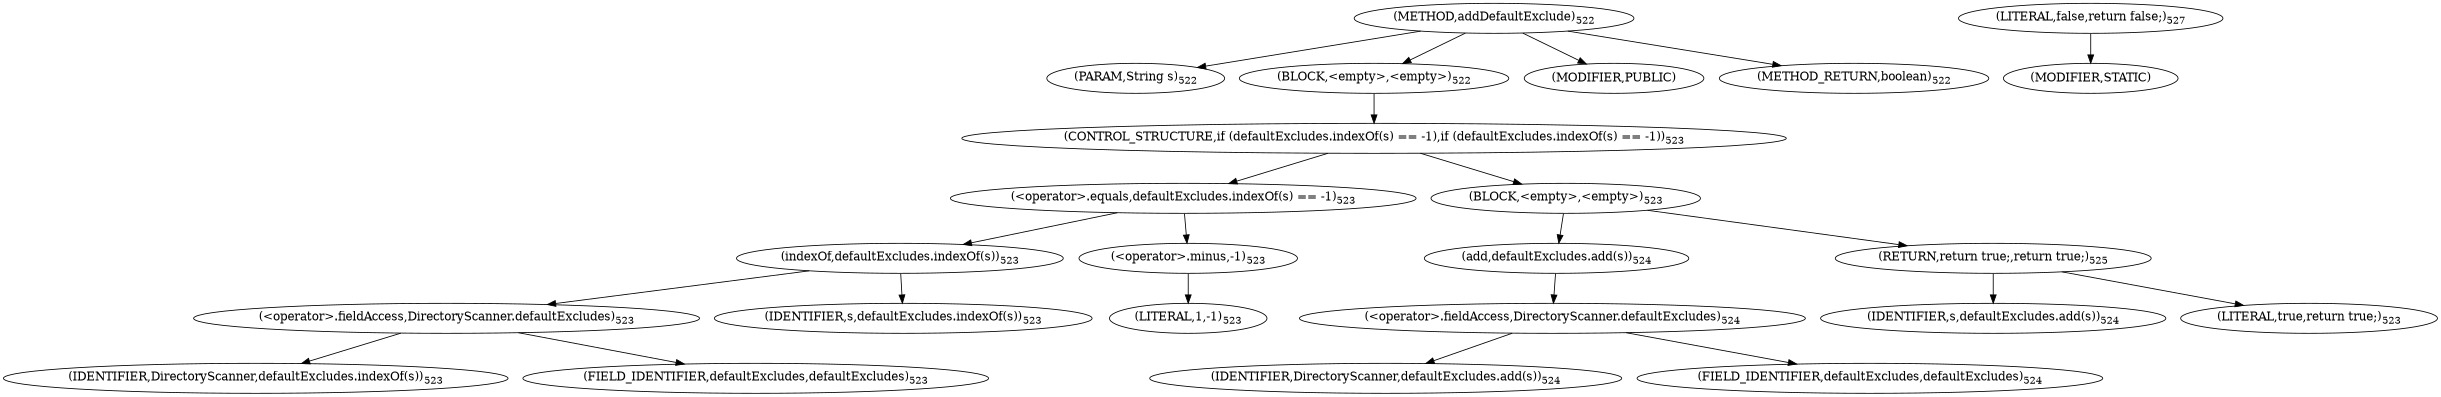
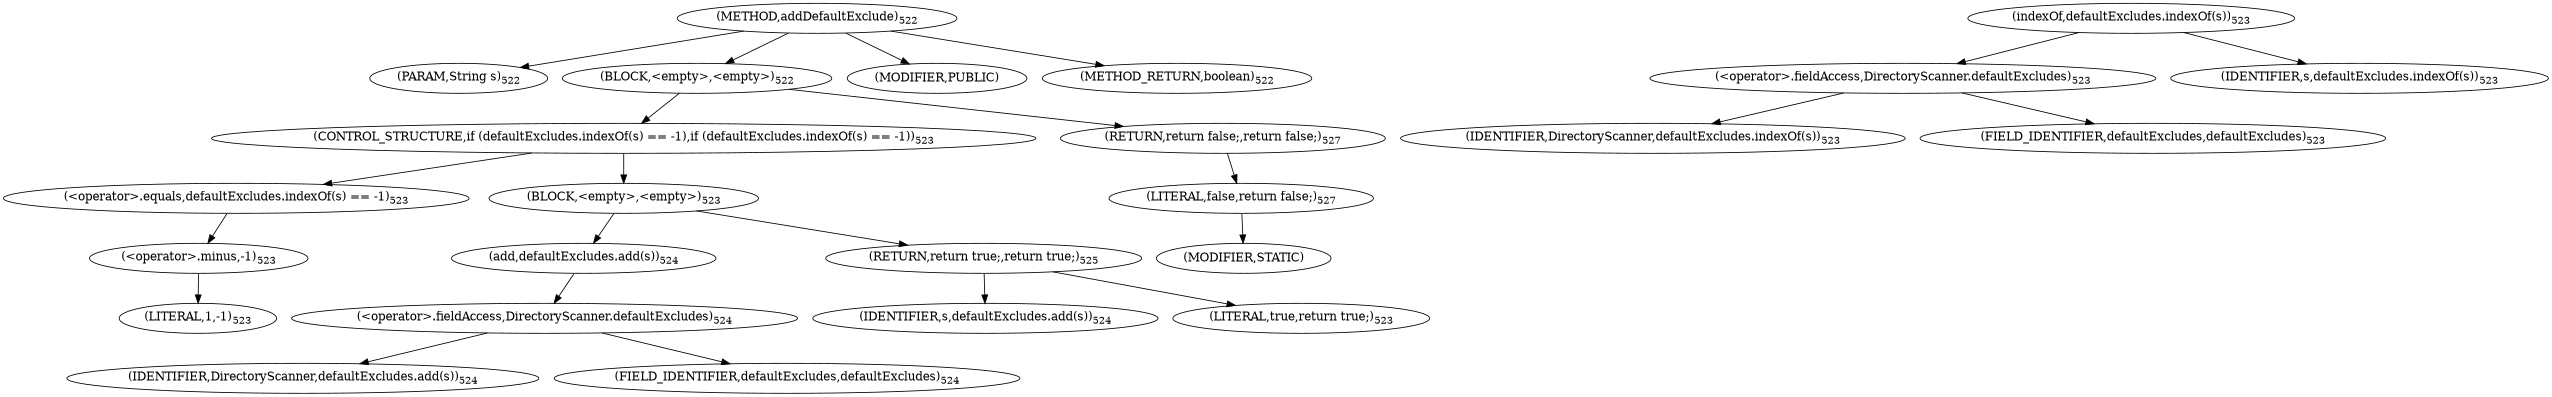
  digraph {
    n1 [label=<(METHOD,addDefaultExclude)<SUB>522</SUB>>]
    n2 [label=<(PARAM,String s)<SUB>522</SUB>>]
    n3 [label=<(BLOCK,&lt;empty&gt;,&lt;empty&gt;)<SUB>522</SUB>>]
    n4 [label=<(MODIFIER,PUBLIC)>]
    n5 [label=<(METHOD_RETURN,boolean)<SUB>522</SUB>>]
    n6 [label=<(CONTROL_STRUCTURE,if (defaultExcludes.indexOf(s) == -1),if (defaultExcludes.indexOf(s) == -1))<SUB>523</SUB>>]
+   n7 [label=<(RETURN,return false;,return false;)<SUB>527</SUB>>]
    n8 [label=<(MODIFIER,STATIC)>]
    n9 [label=<(&lt;operator&gt;.equals,defaultExcludes.indexOf(s) == -1)<SUB>523</SUB>>]
    n10 [label=<(BLOCK,&lt;empty&gt;,&lt;empty&gt;)<SUB>523</SUB>>]
    n11 [label=<(LITERAL,false,return false;)<SUB>527</SUB>>]
    n12 [label=<(indexOf,defaultExcludes.indexOf(s))<SUB>523</SUB>>]
    n13 [label=<(&lt;operator&gt;.minus,-1)<SUB>523</SUB>>]
    n14 [label=<(add,defaultExcludes.add(s))<SUB>524</SUB>>]
    n15 [label=<(RETURN,return true;,return true;)<SUB>525</SUB>>]
    n16 [label=<(&lt;operator&gt;.fieldAccess,DirectoryScanner.defaultExcludes)<SUB>523</SUB>>]
    n17 [label=<(IDENTIFIER,s,defaultExcludes.indexOf(s))<SUB>523</SUB>>]
    n18 [label=<(LITERAL,1,-1)<SUB>523</SUB>>]
    n19 [label=<(IDENTIFIER,DirectoryScanner,defaultExcludes.indexOf(s))<SUB>523</SUB>>]
    n20 [label=<(FIELD_IDENTIFIER,defaultExcludes,defaultExcludes)<SUB>523</SUB>>]
    n21 [label=<(&lt;operator&gt;.fieldAccess,DirectoryScanner.defaultExcludes)<SUB>524</SUB>>]
    n22 [label=<(IDENTIFIER,s,defaultExcludes.add(s))<SUB>524</SUB>>]
    n23 [label=<(LITERAL,true,return true;)<SUB>523</SUB>>]
    n24 [label=<(IDENTIFIER,DirectoryScanner,defaultExcludes.add(s))<SUB>524</SUB>>]
    n25 [label=<(FIELD_IDENTIFIER,defaultExcludes,defaultExcludes)<SUB>524</SUB>>]
    n1 -> n2
    n1 -> n3
    n1 -> n4
    n1 -> n5
    n3 -> n6
+   n3 -> n7
    n6 -> n9
    n6 -> n10
-   n9 -> n12
+   n7 -> n11
    n9 -> n13
    n10 -> n14
    n10 -> n15
    n11 -> n8
    n12 -> n16
    n12 -> n17
    n13 -> n18
    n14 -> n21
    n15 -> n22
    n15 -> n23
    n16 -> n19
    n16 -> n20
    n21 -> n24
    n21 -> n25
  }
